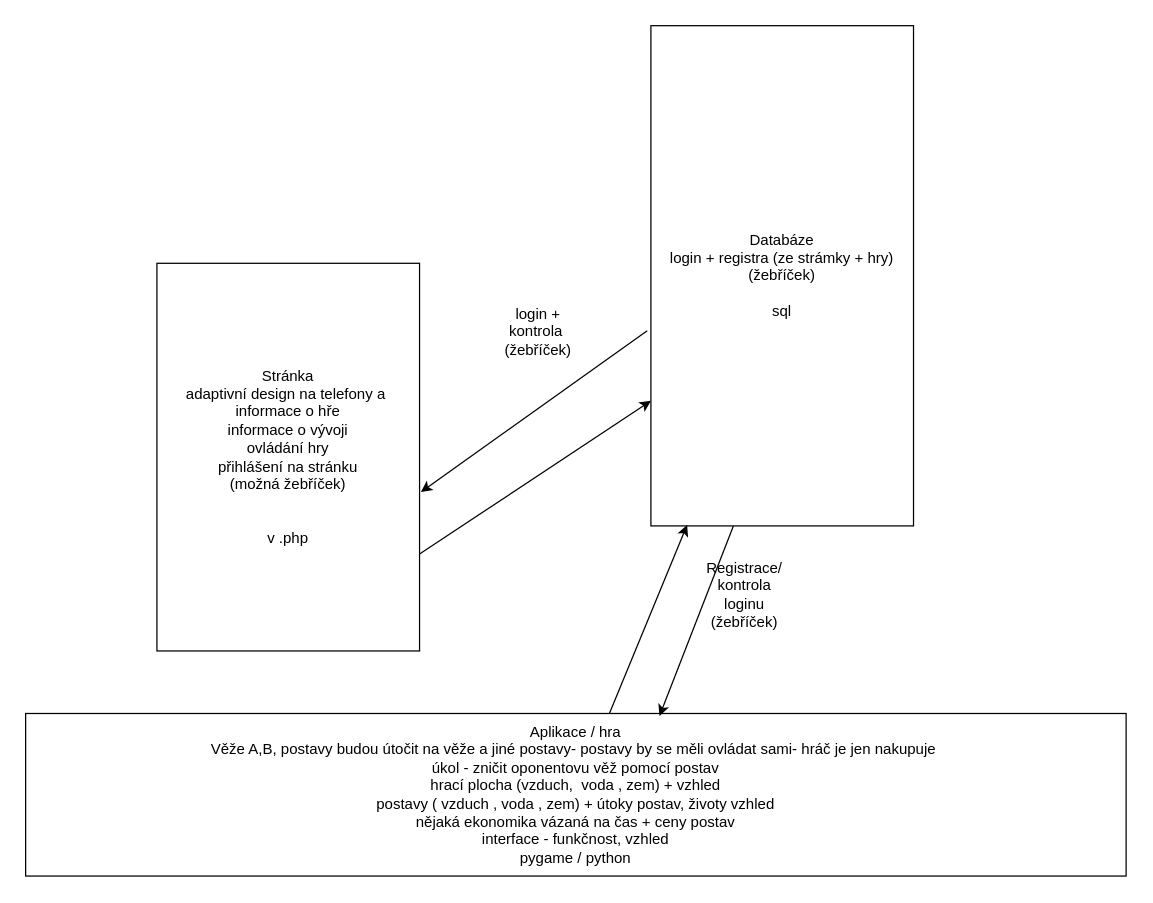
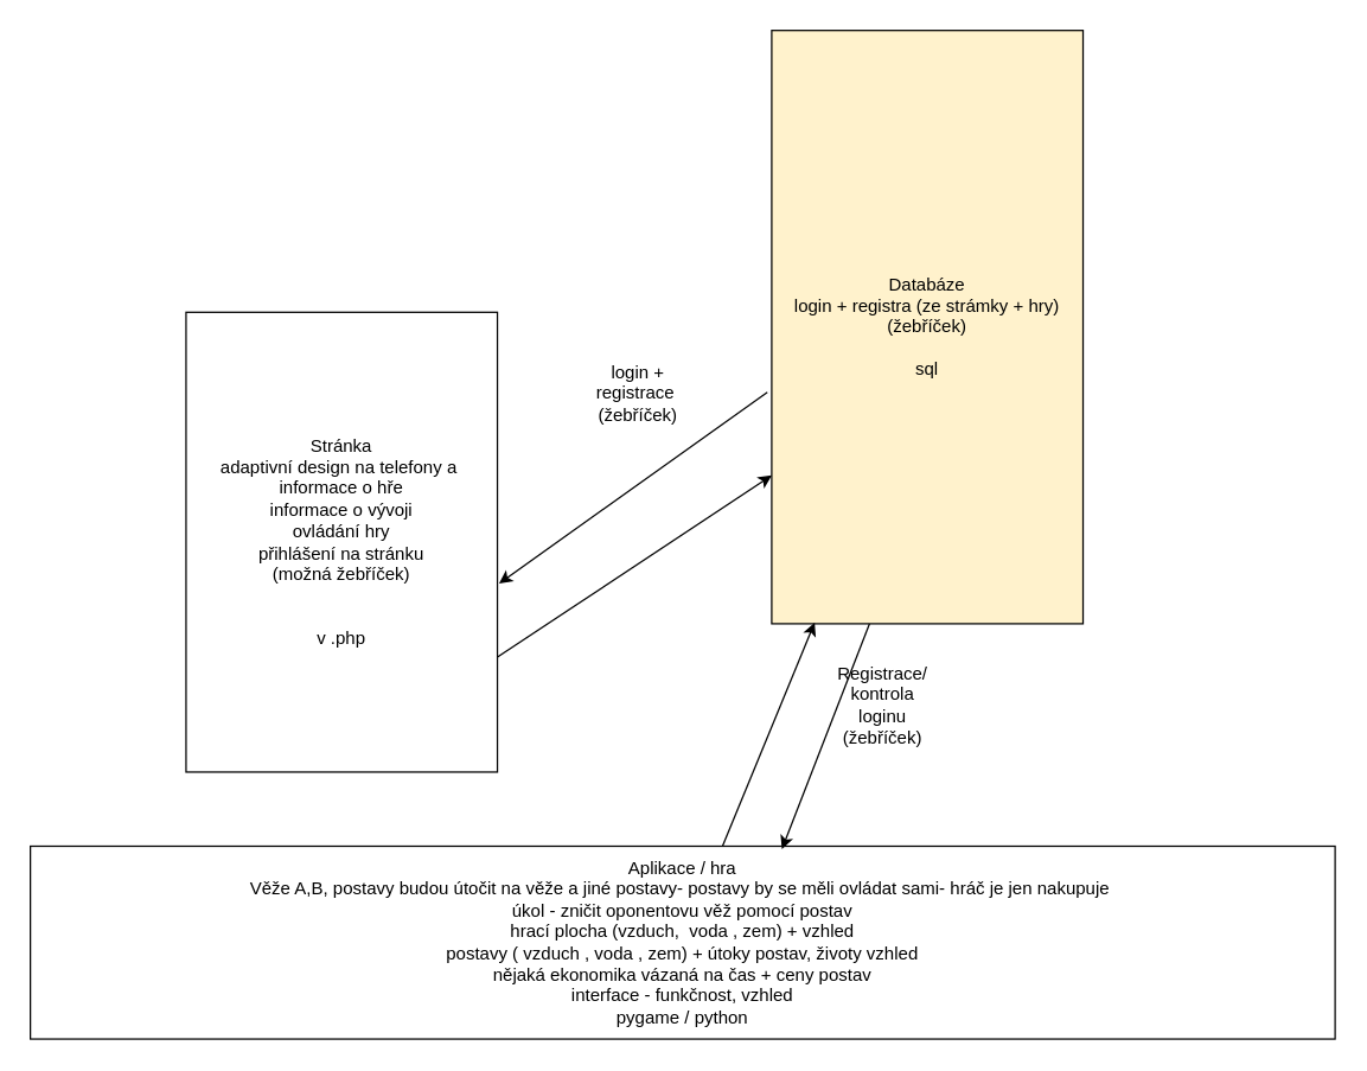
  <mxCell id="0" />
  <mxCell id="1" parent="0" />
  <mxCell id="2" value="Stránka&lt;div&gt;adaptivní design na telefony a&amp;nbsp;&lt;br&gt;&lt;div&gt;informace o hře&lt;/div&gt;&lt;div&gt;informace o vývoji&lt;/div&gt;&lt;div&gt;ovládání hry&lt;/div&gt;&lt;div&gt;přihlášení na stránku&lt;/div&gt;&lt;div&gt;(možná žebříček)&lt;/div&gt;&lt;div&gt;&lt;br&gt;&lt;/div&gt;&lt;/div&gt;&lt;div&gt;&lt;br&gt;&lt;/div&gt;&lt;div&gt;v .php&lt;/div&gt;" style="rounded=0;whiteSpace=wrap;html=1;" vertex="1" parent="1"><mxGeometry x="125" y="210" width="210" height="310" as="geometry" /></mxCell>
- <mxCell id="3" value="Databáze&lt;div&gt;login + registra (ze strámky + hry)&lt;/div&gt;&lt;div&gt;(žebříček)&lt;/div&gt;&lt;div&gt;&lt;br&gt;&lt;/div&gt;&lt;div&gt;sql&lt;/div&gt;" style="rounded=0;whiteSpace=wrap;html=1;" vertex="1" parent="1"><mxGeometry x="520" y="20" width="210" height="400" as="geometry" /></mxCell>
+ <mxCell id="3" value="Databáze&lt;div&gt;login + registra (ze strámky + hry)&lt;/div&gt;&lt;div&gt;(žebříček)&lt;/div&gt;&lt;div&gt;&lt;br&gt;&lt;/div&gt;&lt;div&gt;sql&lt;/div&gt;" style="rounded=0;whiteSpace=wrap;html=1;fillColor=#fff2cc;" vertex="1" parent="1"><mxGeometry x="520" y="20" width="210" height="400" as="geometry" /></mxCell>
  <mxCell id="4" value="Aplikace / hra&lt;div&gt;Věže A,B, postavy budou útočit na věže a jiné postavy- postavy by se měli ovládat sami- hráč je jen nakupuje&amp;nbsp;&lt;br&gt;úkol - zničit oponentovu věž pomocí postav&lt;br&gt;hrací plocha (vzduch,&amp;nbsp; voda , zem) + vzhled&lt;/div&gt;&lt;div&gt;postavy ( vzduch , voda , zem) + útoky postav, životy vzhled&lt;/div&gt;&lt;div&gt;nějaká ekonomika vázaná na čas + ceny postav&lt;/div&gt;&lt;div&gt;interface - funkčnost, vzhled&lt;/div&gt;&lt;div&gt;pygame / python&lt;/div&gt;" style="rounded=0;whiteSpace=wrap;html=1;" vertex="1" parent="1"><mxGeometry x="20" y="570" width="880" height="130" as="geometry" /></mxCell>
  <mxCell id="5" value="" style="endArrow=classic;html=1;rounded=0;entryX=0.138;entryY=0.998;entryDx=0;entryDy=0;entryPerimeter=0;" edge="1" parent="1" source="4" target="3"><mxGeometry width="50" height="50" relative="1" as="geometry"><mxPoint x="420" y="400" as="sourcePoint" /><mxPoint x="470" y="350" as="targetPoint" /></mxGeometry></mxCell>
  <mxCell id="6" value="" style="endArrow=classic;html=1;rounded=0;exitX=0.314;exitY=1;exitDx=0;exitDy=0;exitPerimeter=0;entryX=0.576;entryY=0.015;entryDx=0;entryDy=0;entryPerimeter=0;" edge="1" parent="1" source="3" target="4"><mxGeometry width="50" height="50" relative="1" as="geometry"><mxPoint x="420" y="400" as="sourcePoint" /><mxPoint x="470" y="350" as="targetPoint" /></mxGeometry></mxCell>
  <mxCell id="7" value="" style="endArrow=classic;html=1;rounded=0;exitX=1;exitY=0.75;exitDx=0;exitDy=0;entryX=0;entryY=0.75;entryDx=0;entryDy=0;" edge="1" parent="1" source="2" target="3"><mxGeometry width="50" height="50" relative="1" as="geometry"><mxPoint x="420" y="400" as="sourcePoint" /><mxPoint x="470" y="350" as="targetPoint" /></mxGeometry></mxCell>
  <mxCell id="8" value="" style="endArrow=classic;html=1;rounded=0;exitX=-0.014;exitY=0.61;exitDx=0;exitDy=0;exitPerimeter=0;entryX=1.005;entryY=0.59;entryDx=0;entryDy=0;entryPerimeter=0;" edge="1" parent="1" source="3" target="2"><mxGeometry width="50" height="50" relative="1" as="geometry"><mxPoint x="420" y="400" as="sourcePoint" /><mxPoint x="470" y="350" as="targetPoint" /></mxGeometry></mxCell>
  <mxCell id="9" value="Registrace/ kontrola loginu&lt;div&gt;(žebříček)&lt;/div&gt;" style="text;html=1;align=center;verticalAlign=middle;whiteSpace=wrap;rounded=0;" vertex="1" parent="1"><mxGeometry x="565" y="460" width="60" height="30" as="geometry" /></mxCell>
- <mxCell id="10" value="login + kontrola&amp;nbsp;&lt;br&gt;(žebříček)" style="text;html=1;align=center;verticalAlign=middle;whiteSpace=wrap;rounded=0;" vertex="1" parent="1"><mxGeometry x="400" y="250" width="60" height="30" as="geometry" /></mxCell>
+ <mxCell id="10" value="login + registrace&amp;nbsp;&lt;br&gt;(žebříček)" style="text;html=1;align=center;verticalAlign=middle;whiteSpace=wrap;rounded=0;" vertex="1" parent="1"><mxGeometry x="400" y="250" width="60" height="30" as="geometry" /></mxCell>
